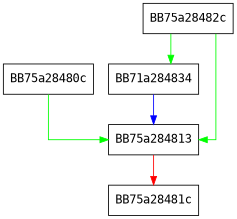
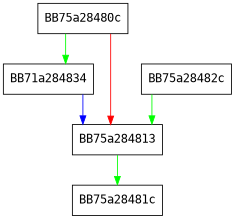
  digraph {
    fontname="DejaVu Sans Mono"
    splines=ortho
    node [fontname="DejaVu Sans Mono" shape=box]
    edge [color=green fontname="DejaVu Sans Mono"]
    n1 [label=BB71a284834]
    BB75a28480c
    BB75a284813
    BB75a28481c
    BB75a28482c
    n1 -> BB75a284813 [color=blue]
-   BB75a28482c -> n1
-   BB75a28480c -> BB75a284813
-   BB75a284813 -> BB75a28481c [color=red]
+   BB75a28480c -> n1
+   BB75a28480c -> BB75a284813 [color=red]
+   BB75a284813 -> BB75a28481c
    BB75a28482c -> BB75a284813
  }
